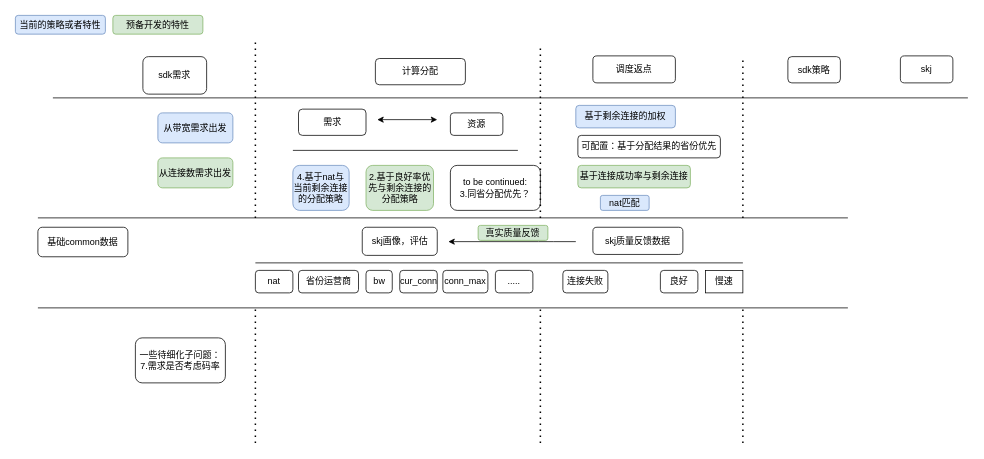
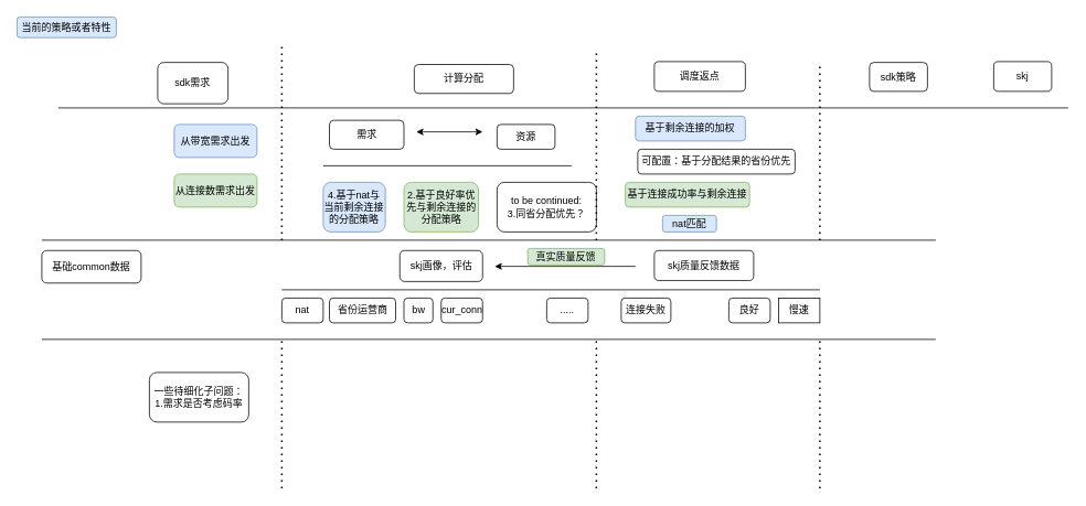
  <mxCell id="0" />
  <mxCell id="1" parent="0" />
  <mxCell id="2" value="sdk需求" style="rounded=1;whiteSpace=wrap;html=1;" parent="1" vertex="1"><mxGeometry x="190" y="75" width="85" height="50" as="geometry" /></mxCell>
  <mxCell id="3" value="计算分配" style="rounded=1;whiteSpace=wrap;html=1;" parent="1" vertex="1"><mxGeometry x="500" y="77.5" width="120" height="35" as="geometry" /></mxCell>
  <mxCell id="4" value="调度返点" style="rounded=1;whiteSpace=wrap;html=1;" parent="1" vertex="1"><mxGeometry x="790" y="74" width="110" height="36" as="geometry" /></mxCell>
  <mxCell id="5" value="从连接数需求出发" style="rounded=1;whiteSpace=wrap;html=1;fillColor=#d5e8d4;strokeColor=#82b366;" parent="1" vertex="1"><mxGeometry x="210" y="210" width="100" height="40" as="geometry" /></mxCell>
  <mxCell id="6" value="从带宽需求出发" style="rounded=1;whiteSpace=wrap;html=1;fillColor=#dae8fc;strokeColor=#6c8ebf;" parent="1" vertex="1"><mxGeometry x="210" y="150" width="100" height="40" as="geometry" /></mxCell>
  <mxCell id="7" value="连接失败" style="rounded=1;whiteSpace=wrap;html=1;" parent="1" vertex="1"><mxGeometry x="750" y="360" width="60" height="30" as="geometry" /></mxCell>
  <mxCell id="8" value="慢速" style="rounded=1;whiteSpace=wrap;html=1;arcSize=0;" parent="1" vertex="1"><mxGeometry x="940" y="360" width="50" height="30" as="geometry" /></mxCell>
  <mxCell id="9" value="良好" style="rounded=1;whiteSpace=wrap;html=1;" parent="1" vertex="1"><mxGeometry x="880" y="360" width="50" height="30" as="geometry" /></mxCell>
  <mxCell id="10" value="nat" style="rounded=1;whiteSpace=wrap;html=1;" parent="1" vertex="1"><mxGeometry x="340" y="360" width="50" height="30" as="geometry" /></mxCell>
  <mxCell id="11" value="cur_conn" style="rounded=1;whiteSpace=wrap;html=1;" parent="1" vertex="1"><mxGeometry x="532.5" y="360" width="50" height="30" as="geometry" /></mxCell>
- <mxCell id="12" value="conn_max" style="rounded=1;whiteSpace=wrap;html=1;" parent="1" vertex="1"><mxGeometry x="590" y="360" width="60" height="30" as="geometry" /></mxCell>
  <mxCell id="13" value="bw" style="rounded=1;whiteSpace=wrap;html=1;" parent="1" vertex="1"><mxGeometry x="487.5" y="360" width="35" height="30" as="geometry" /></mxCell>
  <mxCell id="14" value="省份运营商" style="rounded=1;whiteSpace=wrap;html=1;" parent="1" vertex="1"><mxGeometry x="397.5" y="360" width="80" height="30" as="geometry" /></mxCell>
  <mxCell id="15" value="sdk策略" style="rounded=1;whiteSpace=wrap;html=1;" parent="1" vertex="1"><mxGeometry x="1050" y="75" width="70" height="35" as="geometry" /></mxCell>
  <mxCell id="16" value="" style="endArrow=none;html=1;" parent="1" edge="1"><mxGeometry width="50" height="50" relative="1" as="geometry"><mxPoint x="50" y="290" as="sourcePoint" /><mxPoint x="1130" y="290" as="targetPoint" /></mxGeometry></mxCell>
  <mxCell id="17" value="4.基于nat与当前剩余连接的分配策略" style="rounded=1;whiteSpace=wrap;html=1;fillColor=#dae8fc;strokeColor=#6c8ebf;" parent="1" vertex="1"><mxGeometry x="390" y="220" width="75" height="60" as="geometry" /></mxCell>
  <mxCell id="18" value="2.基于良好率优先与剩余连接的分配策略" style="rounded=1;whiteSpace=wrap;html=1;fillColor=#d5e8d4;strokeColor=#82b366;" parent="1" vertex="1"><mxGeometry x="487.5" y="220" width="90" height="60" as="geometry" /></mxCell>
  <mxCell id="19" value="to be continued:&lt;br&gt;3.同省分配优先？" style="rounded=1;whiteSpace=wrap;html=1;" parent="1" vertex="1"><mxGeometry x="600" y="220" width="120" height="60" as="geometry" /></mxCell>
  <mxCell id="20" value="" style="endArrow=none;html=1;" parent="1" edge="1"><mxGeometry width="50" height="50" relative="1" as="geometry"><mxPoint x="340" y="350" as="sourcePoint" /><mxPoint x="990" y="350" as="targetPoint" /></mxGeometry></mxCell>
  <mxCell id="21" value="skj质量反馈数据" style="rounded=1;whiteSpace=wrap;html=1;" parent="1" vertex="1"><mxGeometry x="790" y="302.5" width="120" height="36.25" as="geometry" /></mxCell>
  <mxCell id="22" style="edgeStyle=orthogonalEdgeStyle;rounded=0;orthogonalLoop=1;jettySize=auto;html=1;exitX=0.5;exitY=1;exitDx=0;exitDy=0;" parent="1" edge="1"><mxGeometry relative="1" as="geometry"><mxPoint x="871.5" y="450" as="sourcePoint" /><mxPoint x="871.5" y="450" as="targetPoint" /></mxGeometry></mxCell>
  <mxCell id="23" value="skj" style="rounded=1;whiteSpace=wrap;html=1;" parent="1" vertex="1"><mxGeometry x="1200" y="74" width="70" height="36" as="geometry" /></mxCell>
- <mxCell id="24" value="一些待细化子问题：&lt;br&gt;7.需求是否考虑码率" style="rounded=1;whiteSpace=wrap;html=1;" parent="1" vertex="1"><mxGeometry x="180" y="450" width="120" height="60" as="geometry" /></mxCell>
+ <mxCell id="24" value="一些待细化子问题：&lt;br&gt;1.需求是否考虑码率" style="rounded=1;whiteSpace=wrap;html=1;" parent="1" vertex="1"><mxGeometry x="180" y="450" width="120" height="60" as="geometry" /></mxCell>
  <mxCell id="25" value="skj画像，评估" style="rounded=1;whiteSpace=wrap;html=1;" parent="1" vertex="1"><mxGeometry x="482.5" y="302.5" width="100" height="37.5" as="geometry" /></mxCell>
  <mxCell id="26" value="基础common数据" style="rounded=1;whiteSpace=wrap;html=1;" parent="1" vertex="1"><mxGeometry x="50" y="302.5" width="120" height="39.37" as="geometry" /></mxCell>
  <mxCell id="27" value="" style="endArrow=none;dashed=1;html=1;dashPattern=1 3;strokeWidth=2;" parent="1" edge="1"><mxGeometry width="50" height="50" relative="1" as="geometry"><mxPoint x="340" y="290" as="sourcePoint" /><mxPoint x="340" y="50" as="targetPoint" /></mxGeometry></mxCell>
  <mxCell id="28" value="" style="endArrow=none;dashed=1;html=1;dashPattern=1 3;strokeWidth=2;" parent="1" edge="1"><mxGeometry width="50" height="50" relative="1" as="geometry"><mxPoint x="720" y="290" as="sourcePoint" /><mxPoint x="720" y="60" as="targetPoint" /></mxGeometry></mxCell>
  <mxCell id="29" value="" style="endArrow=none;dashed=1;html=1;dashPattern=1 3;strokeWidth=2;" parent="1" edge="1"><mxGeometry width="50" height="50" relative="1" as="geometry"><mxPoint x="990" y="290" as="sourcePoint" /><mxPoint x="990" y="74" as="targetPoint" /></mxGeometry></mxCell>
  <mxCell id="30" value="" style="endArrow=none;dashed=1;html=1;dashPattern=1 3;strokeWidth=2;" parent="1" edge="1"><mxGeometry width="50" height="50" relative="1" as="geometry"><mxPoint x="340" y="590" as="sourcePoint" /><mxPoint x="340" y="410" as="targetPoint" /></mxGeometry></mxCell>
  <mxCell id="31" value="" style="endArrow=none;dashed=1;html=1;dashPattern=1 3;strokeWidth=2;" parent="1" edge="1"><mxGeometry width="50" height="50" relative="1" as="geometry"><mxPoint x="720" y="590" as="sourcePoint" /><mxPoint x="720" y="410" as="targetPoint" /></mxGeometry></mxCell>
  <mxCell id="32" value="" style="endArrow=none;dashed=1;html=1;dashPattern=1 3;strokeWidth=2;" parent="1" edge="1"><mxGeometry width="50" height="50" relative="1" as="geometry"><mxPoint x="990" y="590" as="sourcePoint" /><mxPoint x="990" y="410" as="targetPoint" /></mxGeometry></mxCell>
  <mxCell id="33" value="" style="endArrow=none;html=1;" parent="1" edge="1"><mxGeometry width="50" height="50" relative="1" as="geometry"><mxPoint x="50" y="410" as="sourcePoint" /><mxPoint x="1130" y="410" as="targetPoint" /></mxGeometry></mxCell>
  <mxCell id="34" value="基于剩余连接的加权" style="rounded=1;whiteSpace=wrap;html=1;fillColor=#dae8fc;strokeColor=#6c8ebf;" parent="1" vertex="1"><mxGeometry x="767.25" y="140" width="132.75" height="30" as="geometry" /></mxCell>
  <mxCell id="35" value="可配置：基于分配结果的省份优先" style="rounded=1;whiteSpace=wrap;html=1;" parent="1" vertex="1"><mxGeometry x="770" y="180" width="190" height="30" as="geometry" /></mxCell>
- <mxCell id="36" value="基于连接成功率与剩余连接" style="rounded=1;whiteSpace=wrap;html=1;fillColor=#d5e8d4;strokeColor=#82b366;" parent="1" vertex="1"><mxGeometry x="770" y="220" width="150" height="30" as="geometry" /></mxCell>
+ <mxCell id="36" value="基于连接成功率与剩余连接" style="rounded=1;whiteSpace=wrap;html=1;fillColor=#d5e8d4;strokeColor=#82b366;" parent="1" vertex="1"><mxGeometry x="755" y="220" width="150" height="30" as="geometry" /></mxCell>
  <mxCell id="37" value="" style="endArrow=none;html=1;" parent="1" edge="1"><mxGeometry width="50" height="50" relative="1" as="geometry"><mxPoint x="70" y="130" as="sourcePoint" /><mxPoint x="1290" y="130" as="targetPoint" /></mxGeometry></mxCell>
  <mxCell id="38" value="需求" style="rounded=1;whiteSpace=wrap;html=1;" parent="1" vertex="1"><mxGeometry x="397.5" y="145" width="90" height="35" as="geometry" /></mxCell>
  <mxCell id="39" value="" style="endArrow=none;html=1;" parent="1" edge="1"><mxGeometry width="50" height="50" relative="1" as="geometry"><mxPoint x="390" y="200" as="sourcePoint" /><mxPoint x="690" y="200" as="targetPoint" /></mxGeometry></mxCell>
  <mxCell id="40" value="资源" style="rounded=1;whiteSpace=wrap;html=1;" parent="1" vertex="1"><mxGeometry x="600" y="150" width="70" height="30" as="geometry" /></mxCell>
  <mxCell id="41" value="" style="endArrow=classic;startArrow=classic;html=1;" parent="1" edge="1"><mxGeometry width="50" height="50" relative="1" as="geometry"><mxPoint x="502.5" y="159" as="sourcePoint" /><mxPoint x="582.5" y="159" as="targetPoint" /></mxGeometry></mxCell>
  <mxCell id="42" value="nat匹配" style="rounded=1;whiteSpace=wrap;html=1;fillColor=#dae8fc;strokeColor=#6c8ebf;" parent="1" vertex="1"><mxGeometry x="800" y="260" width="65" height="20" as="geometry" /></mxCell>
  <mxCell id="43" value="" style="endArrow=classic;html=1;" parent="1" edge="1"><mxGeometry width="50" height="50" relative="1" as="geometry"><mxPoint x="767.25" y="321.68" as="sourcePoint" /><mxPoint x="597.25" y="321.68" as="targetPoint" /><Array as="points"><mxPoint x="727.25" y="321.68" /></Array></mxGeometry></mxCell>
  <mxCell id="44" value="真实质量反馈" style="rounded=1;whiteSpace=wrap;html=1;fillColor=#d5e8d4;strokeColor=#82b366;" parent="1" vertex="1"><mxGeometry x="637" y="300" width="93" height="20" as="geometry" /></mxCell>
- <mxCell id="45" value="预备开发的特性" style="rounded=1;whiteSpace=wrap;html=1;fillColor=#d5e8d4;strokeColor=#82b366;" parent="1" vertex="1"><mxGeometry x="150" y="20" width="120" height="25" as="geometry" /></mxCell>
  <mxCell id="46" value="当前的策略或者特性" style="rounded=1;whiteSpace=wrap;html=1;fillColor=#dae8fc;strokeColor=#6c8ebf;" parent="1" vertex="1"><mxGeometry x="20" y="20" width="120" height="25" as="geometry" /></mxCell>
  <mxCell id="47" value="....." style="rounded=1;whiteSpace=wrap;html=1;" parent="1" vertex="1"><mxGeometry x="660" y="360" width="50" height="30" as="geometry" /></mxCell>
